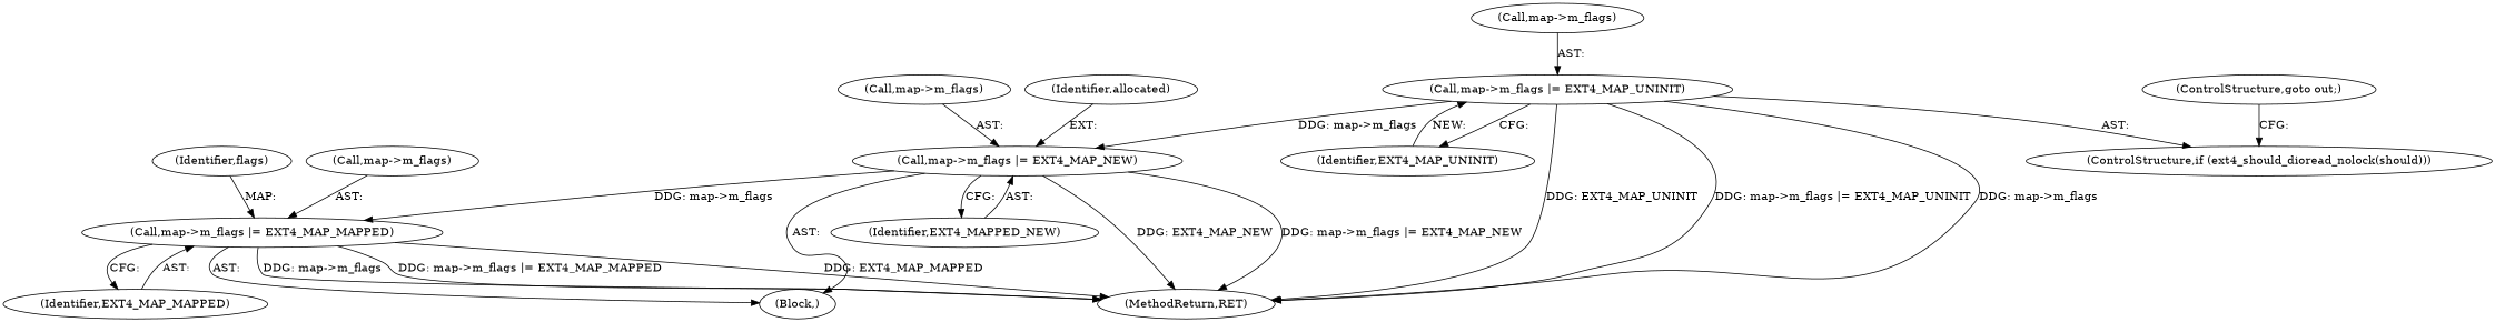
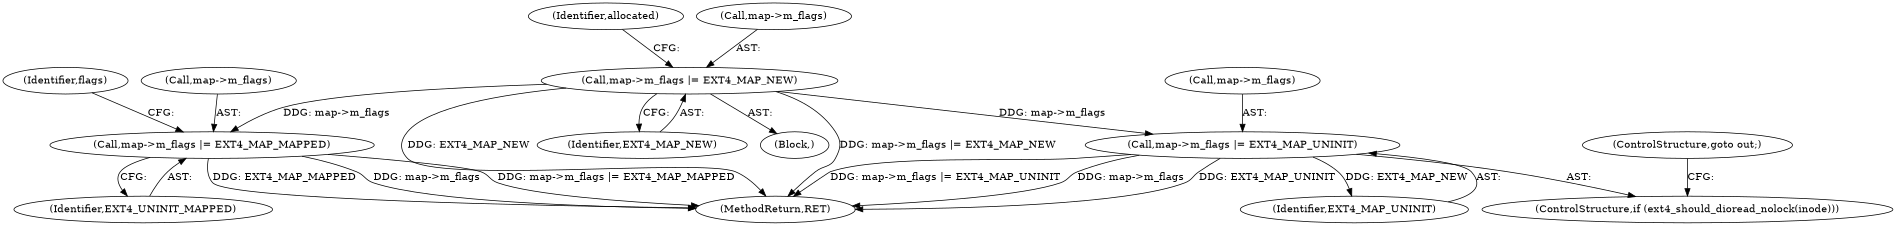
  digraph {
    n1 [label="(Call,map->m_flags |= EXT4_MAP_NEW)"]
    n2 [label="(Call,map->m_flags |= EXT4_MAP_MAPPED)"]
-   n3 [label="(Identifier,EXT4_MAPPED_NEW)"]
+   n3 [label="(Identifier,EXT4_MAP_NEW)"]
    n4 [label="(MethodReturn,RET)"]
    n5 [label="(Block,)"]
-   n6 [label="(Identifier,EXT4_MAP_MAPPED)"]
+   n6 [label="(Identifier,EXT4_UNINIT_MAPPED)"]
    n7 [label="(Call,map->m_flags |= EXT4_MAP_UNINIT)"]
    n8 [label="(Identifier,EXT4_MAP_UNINIT)"]
-   n9 [label="(ControlStructure,if (ext4_should_dioread_nolock(should)))"]
+   n9 [label="(ControlStructure,if (ext4_should_dioread_nolock(inode)))"]
    n10 [label="(Identifier,flags)"]
    n11 [label="(Call,map->m_flags)"]
    n12 [label="(Call,map->m_flags)"]
    n13 [label="(Identifier,allocated)"]
    n14 [label="(ControlStructure,goto out;)"]
    n15 [label="(Call,map->m_flags)"]
    n1 -> n2 [label="DDG: map->m_flags"]
    n1 -> n3 [label="CFG: "]
    n1 -> n4 [label="DDG: EXT4_MAP_NEW"]
    n1 -> n4 [label="DDG: map->m_flags |= EXT4_MAP_NEW"]
    n1 -> n5 [label="AST: "]
    n2 -> n4 [label="DDG: EXT4_MAP_MAPPED"]
    n2 -> n4 [label="DDG: map->m_flags"]
    n2 -> n4 [label="DDG: map->m_flags |= EXT4_MAP_MAPPED"]
-   n2 -> n5 [label="AST: "]
    n2 -> n6 [label="CFG: "]
    n3 -> n1 [label="AST: "]
    n6 -> n2 [label="AST: "]
-   n7 -> n1 [label="DDG: map->m_flags"]
+   n1 -> n7 [label="DDG: map->m_flags"]
    n7 -> n4 [label="DDG: map->m_flags |= EXT4_MAP_UNINIT"]
    n7 -> n4 [label="DDG: map->m_flags"]
    n7 -> n4 [label="DDG: EXT4_MAP_UNINIT"]
-   n7 -> n8 [label="CFG: "]
+   n7 -> n8 [label="DDG: EXT4_MAP_NEW"]
    n7 -> n9 [label="AST: "]
-   n8 -> n7 [label="NEW: "]
-   n10 -> n2 [label="MAP: "]
+   n8 -> n7 [label="AST: "]
+   n10 -> n2 [label="CFG: "]
    n11 -> n2 [label="AST: "]
    n12 -> n7 [label="AST: "]
-   n13 -> n1 [label="EXT: "]
+   n13 -> n1 [label="CFG: "]
    n14 -> n9 [label="CFG: "]
    n15 -> n1 [label="AST: "]
  }
